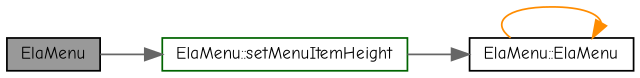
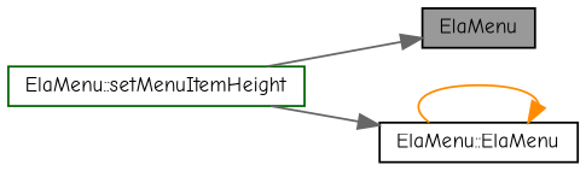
  digraph {
    fontname="Comic Neue"
    rankdir=LR
    node [color=black fillcolor=white fontname="Comic Neue" fontsize=10 shape=box style=filled]
    edge [color=gray40 fontname="Comic Neue" fontsize=10 labelfontname=Helvetica labelfontsize=10 style=solid]
    n1 [fillcolor=grey60 fontcolor=black height=0.2 label=ElaMenu width=0.4]
    n2 [color=darkgreen height=0.2 label="ElaMenu::setMenuItemHeight" width=0.4]
    n3 [height=0.2 label="ElaMenu::ElaMenu" width=0.4]
-   n1 -> n2
+   n2 -> n1
    n2 -> n3
    n3 -> n3 [color=darkorange]
  }
